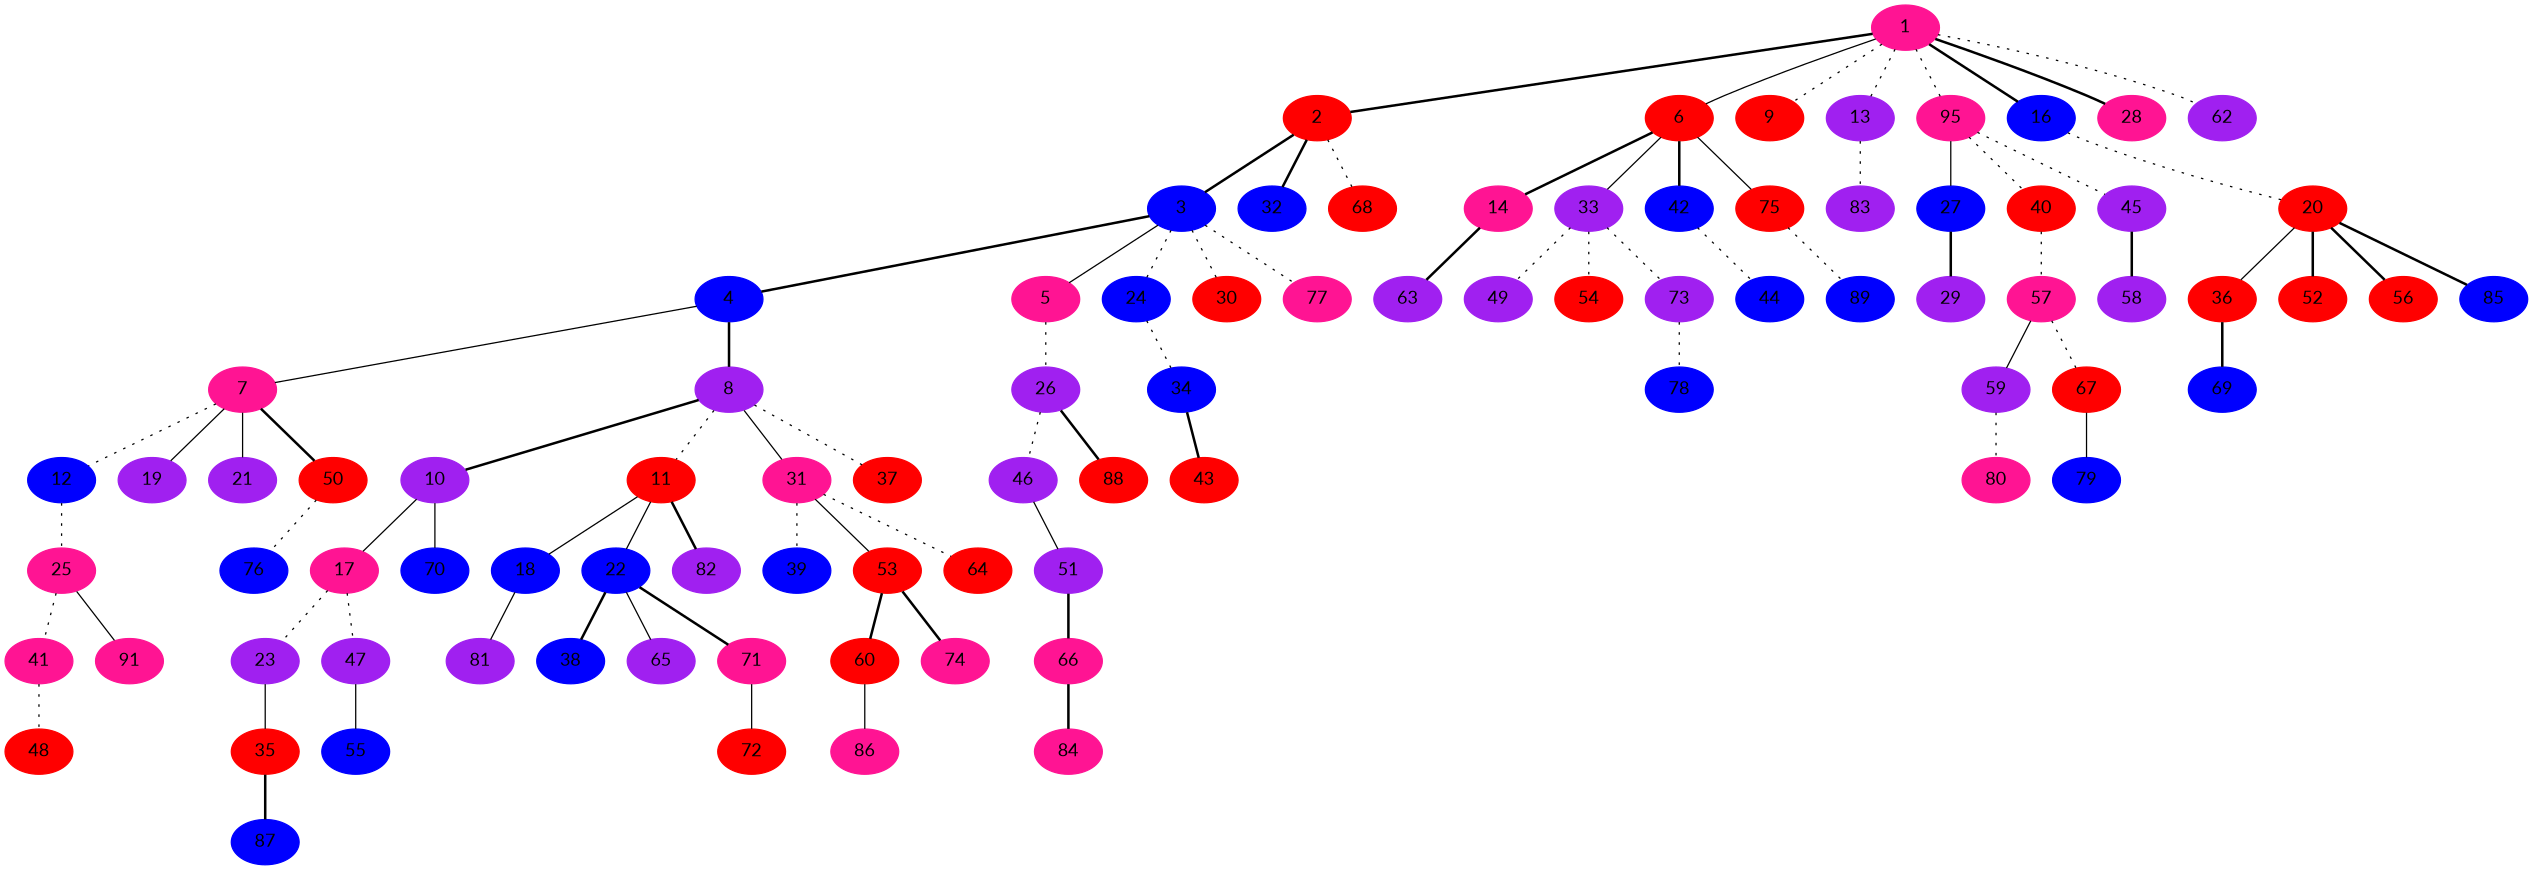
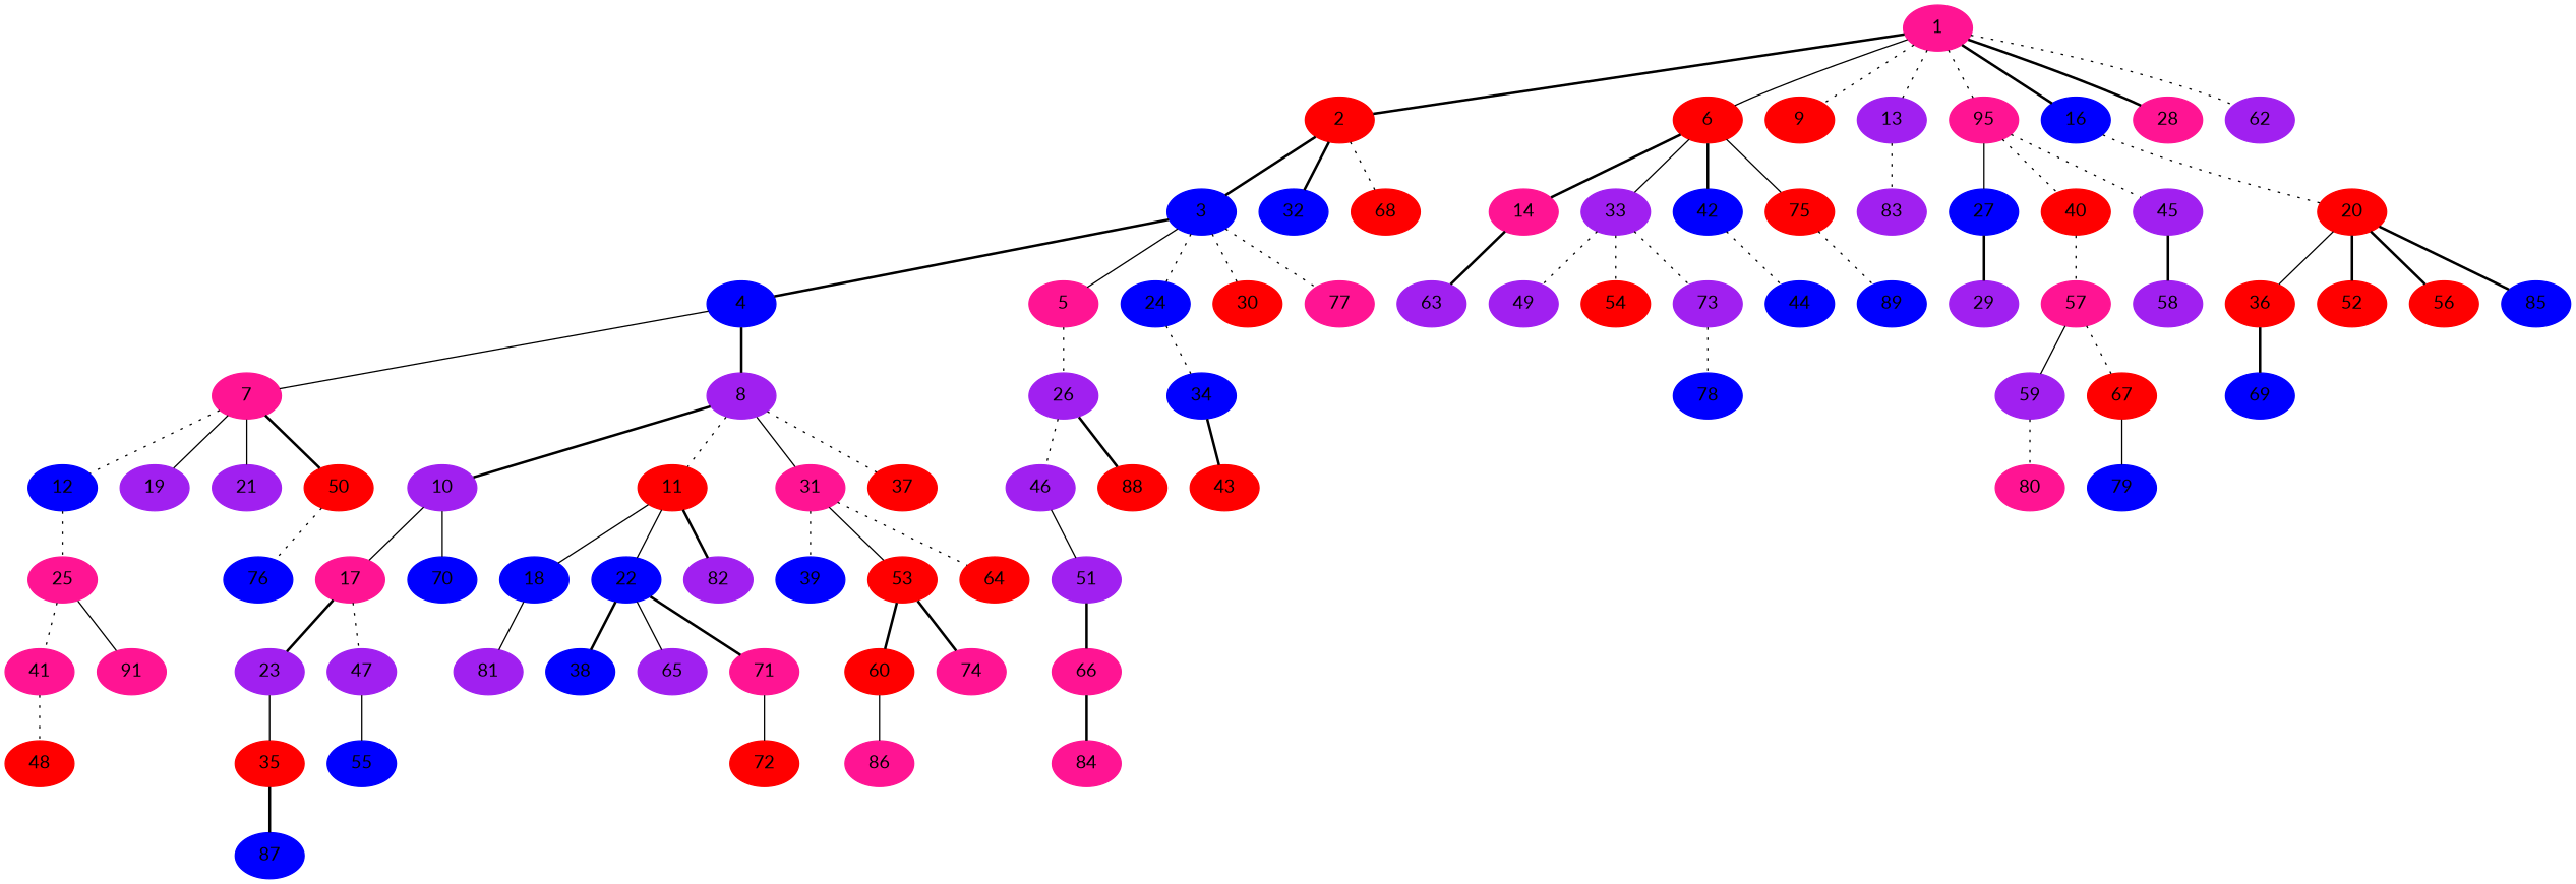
  graph {
    fontname=Lato
    node [color=red fontname=Lato style=filled]
    edge [fontname=Lato style=dotted]
    1 [color=deeppink]
    2
    6
    9
    13 [color=purple]
    n6 [color=deeppink label=95]
    16 [color=blue]
    28 [color=deeppink]
    62 [color=purple]
    3 [color=blue]
    32 [color=blue]
    68
    14 [color=deeppink]
    33 [color=purple]
    42 [color=blue]
    75
    83 [color=purple]
    27 [color=blue]
    40
    45 [color=purple]
    20
    4 [color=blue]
    5 [color=deeppink]
    24 [color=blue]
    30
    77 [color=deeppink]
    7 [color=deeppink]
    8 [color=purple]
    26 [color=purple]
    34 [color=blue]
    12 [color=blue]
    19 [color=purple]
    21 [color=purple]
    50
    10 [color=purple]
    11
    31 [color=deeppink]
    37
    46 [color=purple]
    88
    63 [color=purple]
    49 [color=purple]
    54
    73 [color=purple]
    44 [color=blue]
    89 [color=blue]
    25 [color=deeppink]
    76 [color=blue]
    17 [color=deeppink]
    70 [color=blue]
    18 [color=blue]
    22 [color=blue]
    82 [color=purple]
    39 [color=blue]
    53
    64
    23 [color=purple]
    47 [color=purple]
    81 [color=purple]
    38 [color=blue]
    65 [color=purple]
    71 [color=deeppink]
    41 [color=deeppink]
    n64 [color=deeppink label=91]
    29 [color=purple]
    57 [color=deeppink]
    58 [color=purple]
    36
    52
    56
    85 [color=blue]
    35
    55 [color=blue]
    69 [color=blue]
    72
    87 [color=blue]
    43
    48
    51 [color=purple]
    60
    74 [color=deeppink]
    78 [color=blue]
    59 [color=purple]
    67
    66 [color=deeppink]
    84 [color=deeppink]
    86 [color=deeppink]
    80 [color=deeppink]
    79 [color=blue]
    1 -- 2 [style=bold]
    1 -- 6 [style=solid]
    1 -- 9
    1 -- 13
    1 -- n6
    1 -- 16 [style=bold]
    1 -- 28 [style=bold]
    1 -- 62
    2 -- 3 [style=bold]
    2 -- 32 [style=bold]
    2 -- 68
    6 -- 14 [style=bold]
    6 -- 33 [style=solid]
    6 -- 42 [style=bold]
    6 -- 75 [style=solid]
    13 -- 83
    n6 -- 27 [style=solid]
    n6 -- 40
    n6 -- 45
    16 -- 20
    3 -- 4 [style=bold]
    3 -- 5 [style=solid]
    3 -- 24
    3 -- 30
    3 -- 77
    14 -- 63 [style=bold]
    33 -- 49
    33 -- 54
    33 -- 73
    42 -- 44
    75 -- 89
    27 -- 29 [style=bold]
    40 -- 57
    45 -- 58 [style=bold]
    20 -- 36 [style=solid]
    20 -- 52 [style=bold]
    20 -- 56 [style=bold]
    20 -- 85 [style=bold]
    4 -- 7 [style=solid]
    4 -- 8 [style=bold]
    5 -- 26
    24 -- 34
    7 -- 12
    7 -- 19 [style=solid]
    7 -- 21 [style=solid]
    7 -- 50 [style=bold]
    8 -- 10 [style=bold]
    8 -- 11
    8 -- 31 [style=solid]
    8 -- 37
    26 -- 46
    26 -- 88 [style=bold]
    34 -- 43 [style=bold]
    12 -- 25
    50 -- 76
    10 -- 17 [style=solid]
    10 -- 70 [style=solid]
    11 -- 18 [style=solid]
    11 -- 22 [style=solid]
    11 -- 82 [style=bold]
    31 -- 39
    31 -- 53 [style=solid]
    31 -- 64
    46 -- 51 [style=solid]
    73 -- 78
    25 -- 41
    25 -- n64 [style=solid]
-   17 -- 23
+   17 -- 23 [style=bold]
    17 -- 47
    18 -- 81 [style=solid]
    22 -- 38 [style=bold]
    22 -- 65 [style=solid]
    22 -- 71 [style=bold]
    53 -- 60 [style=bold]
    53 -- 74 [style=bold]
    23 -- 35 [style=solid]
    47 -- 55 [style=solid]
    71 -- 72 [style=solid]
    41 -- 48
    57 -- 59 [style=solid]
    57 -- 67
    36 -- 69 [style=bold]
    35 -- 87 [style=bold]
    51 -- 66 [style=bold]
    60 -- 86 [style=solid]
    59 -- 80
    67 -- 79 [style=solid]
    66 -- 84 [style=bold]
  }
